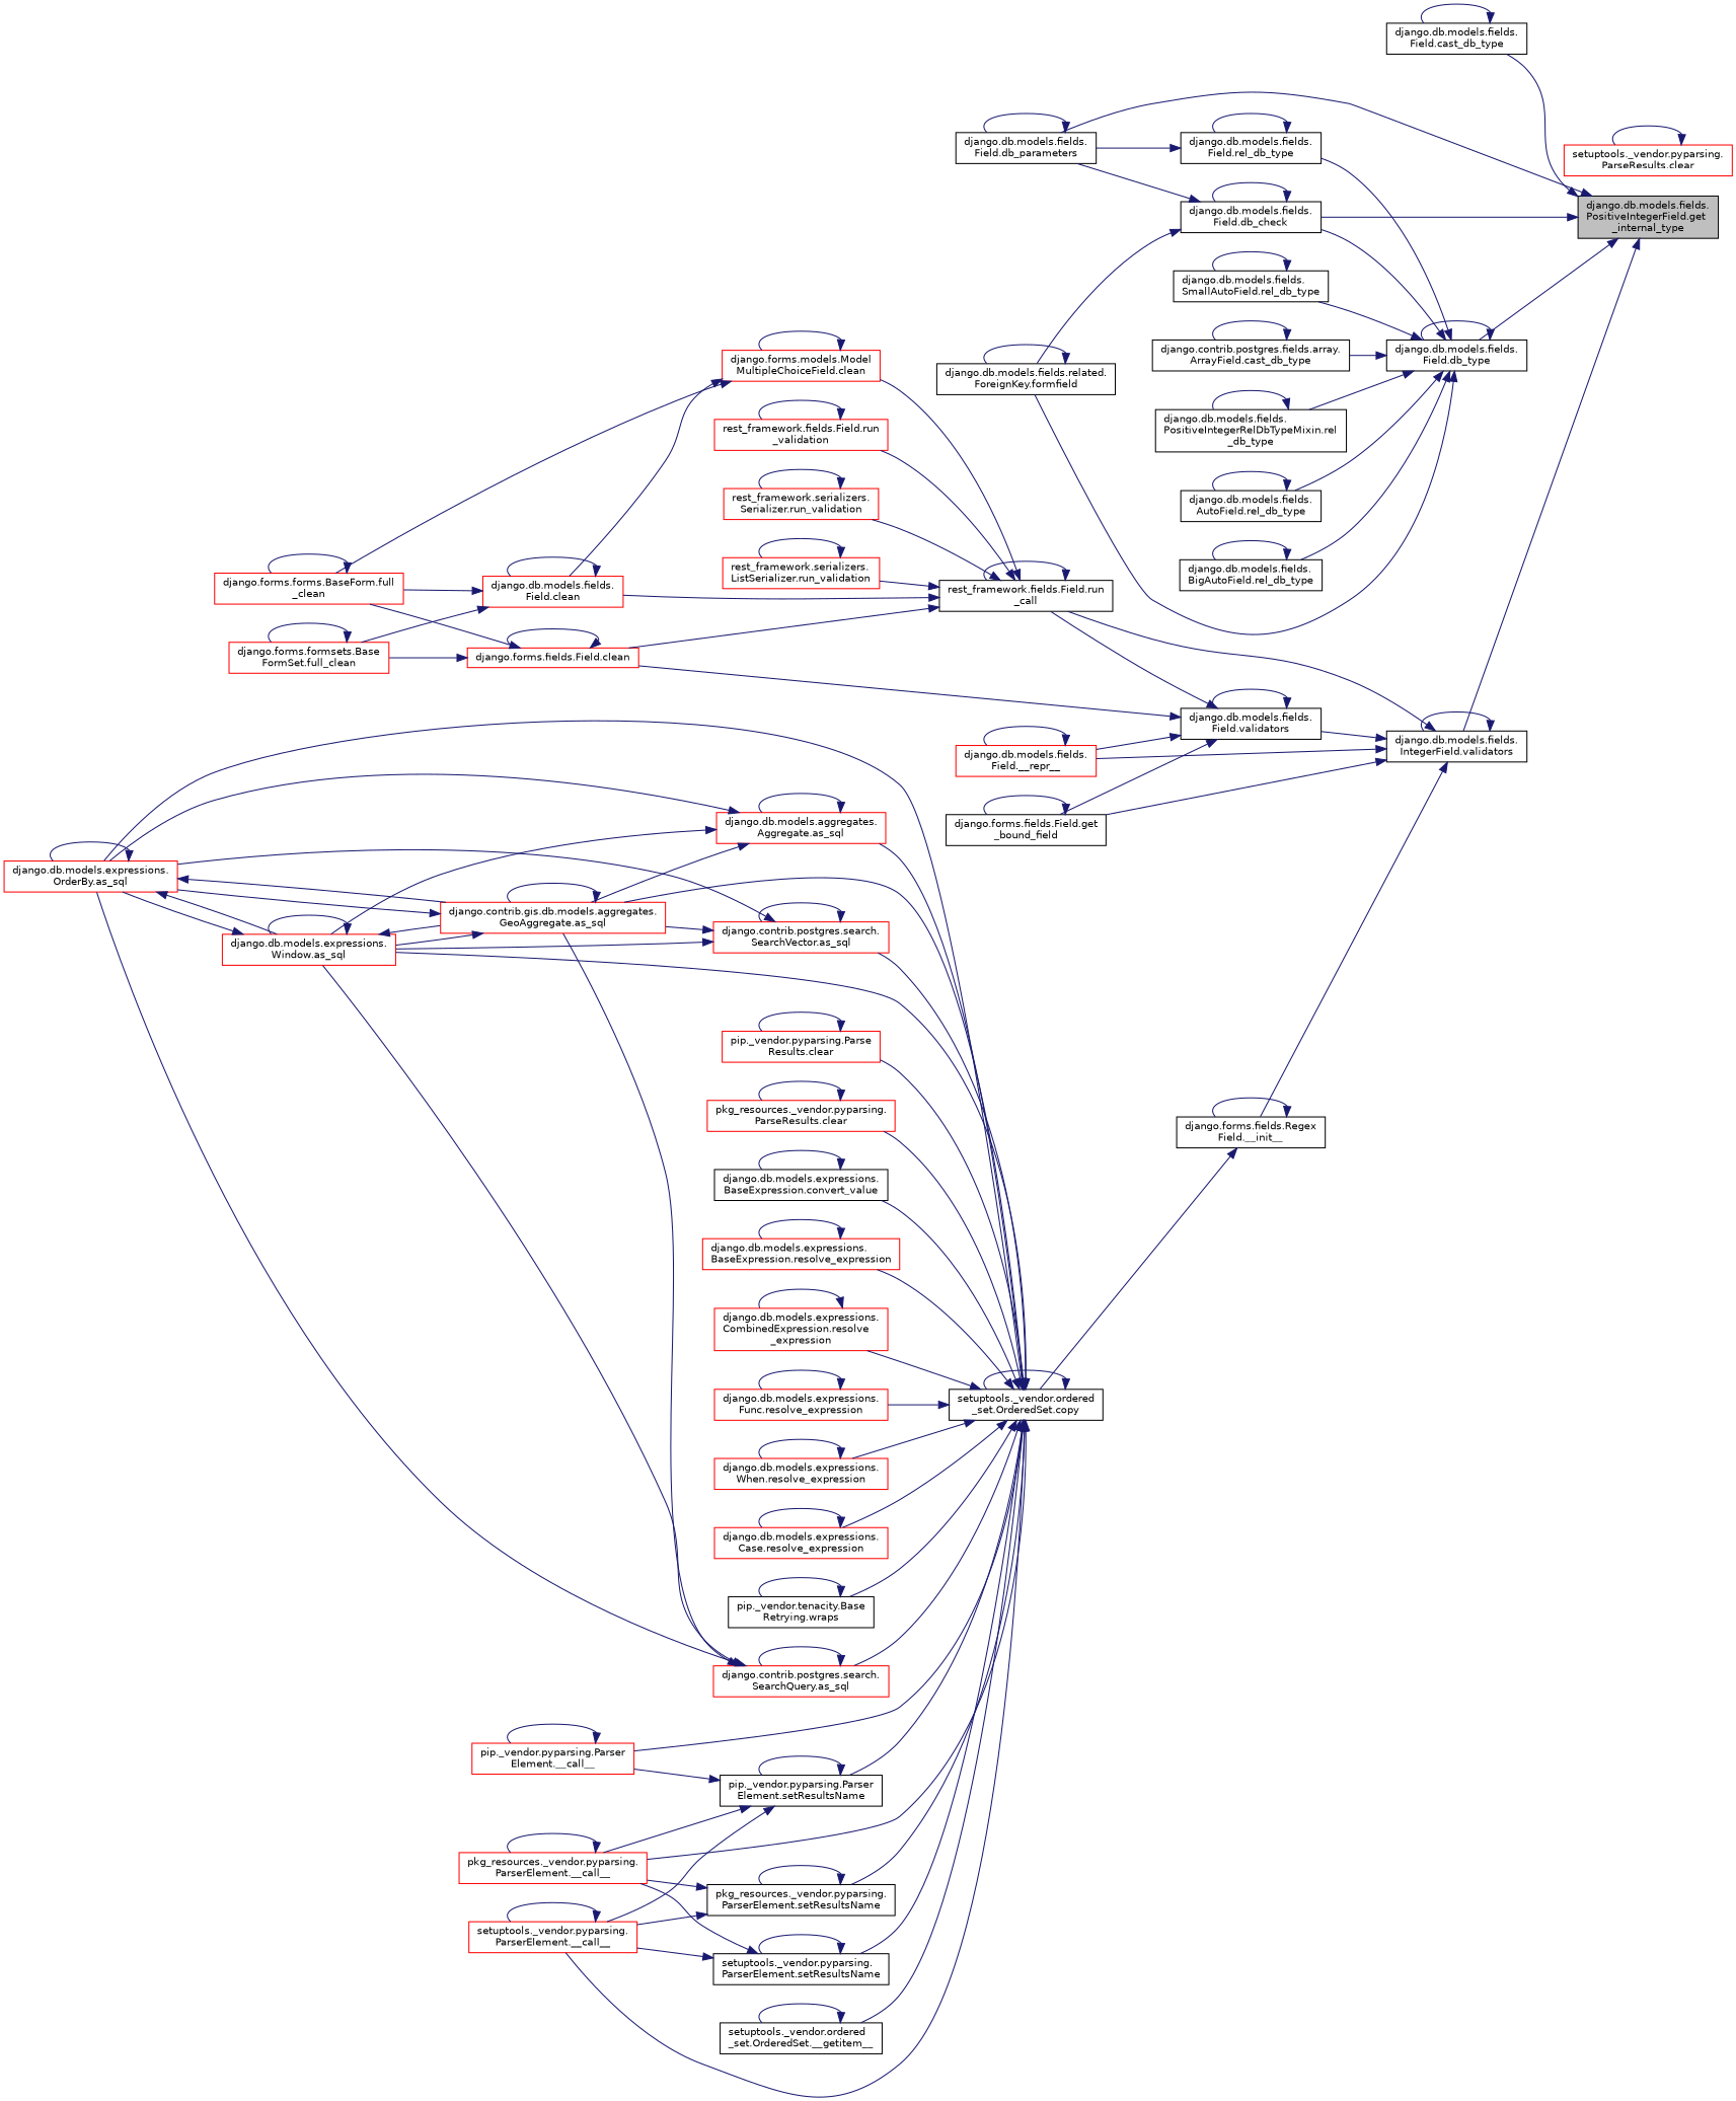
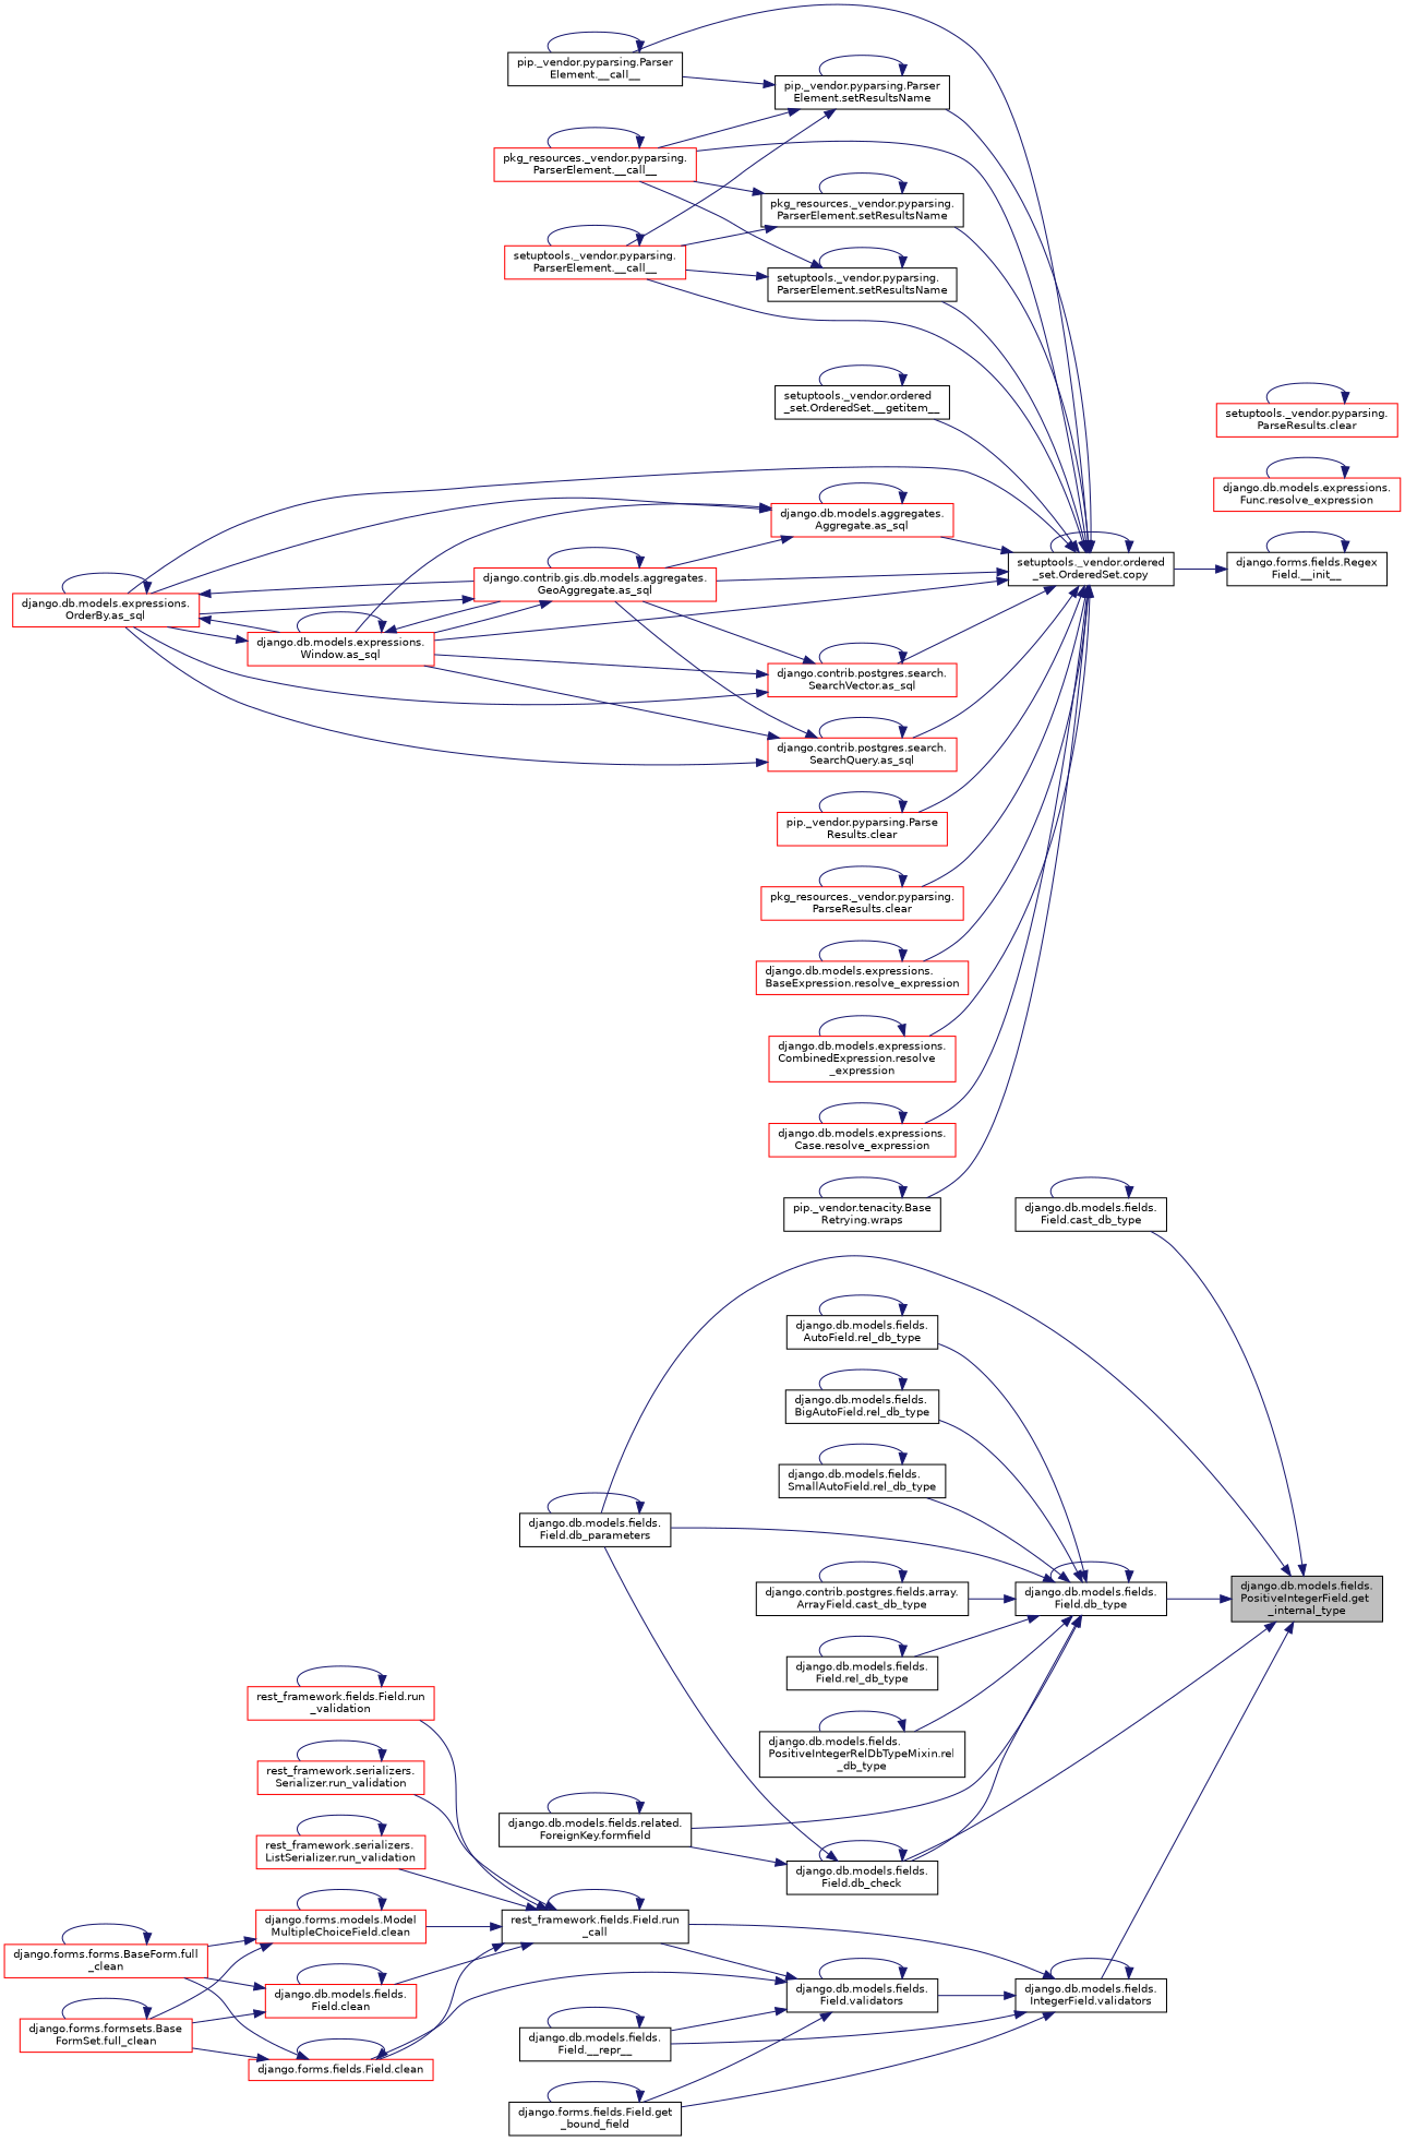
  digraph {
    rankdir=RL
    node [color=black fillcolor=white fontname=Helvetica fontsize=10 shape=record style=filled]
    edge [color=midnightblue dir=back fontname=Helvetica fontsize=10 labelfontname=Helvetica labelfontsize=10 style=solid]
    n1 [fillcolor=grey75 fontcolor=black height=0.2 label="django.db.models.fields.\lPositiveIntegerField.get\l_internal_type" width=0.4]
    n2 [height=0.2 label="django.db.models.fields.\lField.cast_db_type" width=0.4]
    n3 [height=0.2 label="django.db.models.fields.\lField.db_check" width=0.4]
    n4 [height=0.2 label="django.db.models.fields.\lField.db_parameters" width=0.4]
    n5 [height=0.2 label="django.db.models.fields.\lField.db_type" width=0.4]
    n6 [height=0.2 label="django.db.models.fields.\lIntegerField.validators" width=0.4]
    n7 [height=0.2 label="django.db.models.fields.related.\lForeignKey.formfield" width=0.4]
    n8 [height=0.2 label="django.contrib.postgres.fields.array.\lArrayField.cast_db_type" width=0.4]
    n9 [height=0.2 label="django.db.models.fields.\lField.rel_db_type" width=0.4]
    n10 [height=0.2 label="django.db.models.fields.\lPositiveIntegerRelDbTypeMixin.rel\l_db_type" width=0.4]
    n11 [height=0.2 label="django.db.models.fields.\lAutoField.rel_db_type" width=0.4]
    n12 [height=0.2 label="django.db.models.fields.\lBigAutoField.rel_db_type" width=0.4]
    n13 [height=0.2 label="django.db.models.fields.\lSmallAutoField.rel_db_type" width=0.4]
    n14 [height=0.2 label="django.forms.fields.Regex\lField.__init__" width=0.4]
-   n15 [color=red height=0.2 label="django.db.models.fields.\lField.__repr__" width=0.4]
+   n15 [height=0.2 label="django.db.models.fields.\lField.__repr__" width=0.4]
    n16 [height=0.2 label="django.forms.fields.Field.get\l_bound_field" width=0.4]
    n17 [height=0.2 label="rest_framework.fields.Field.run\l_call" width=0.4]
    n18 [height=0.2 label="django.db.models.fields.\lField.validators" width=0.4]
    n19 [height=0.2 label="setuptools._vendor.ordered\l_set.OrderedSet.copy" width=0.4]
    n20 [color=red height=0.2 label="django.forms.fields.Field.clean" width=0.4]
    n21 [color=red height=0.2 label="django.forms.models.Model\lMultipleChoiceField.clean" width=0.4]
    n22 [color=red height=0.2 label="django.db.models.fields.\lField.clean" width=0.4]
    n23 [color=red height=0.2 label="rest_framework.fields.Field.run\l_validation" width=0.4]
    n24 [color=red height=0.2 label="rest_framework.serializers.\lSerializer.run_validation" width=0.4]
    n25 [color=red height=0.2 label="rest_framework.serializers.\lListSerializer.run_validation" width=0.4]
-   n26 [color=red height=0.2 label="pip._vendor.pyparsing.Parser\lElement.__call__" width=0.4]
+   n26 [height=0.2 label="pip._vendor.pyparsing.Parser\lElement.__call__" width=0.4]
    n27 [color=red height=0.2 label="pkg_resources._vendor.pyparsing.\lParserElement.__call__" width=0.4]
    n28 [color=red height=0.2 label="setuptools._vendor.pyparsing.\lParserElement.__call__" width=0.4]
    n29 [height=0.2 label="setuptools._vendor.ordered\l_set.OrderedSet.__getitem__" width=0.4]
    n30 [color=red height=0.2 label="django.db.models.aggregates.\lAggregate.as_sql" width=0.4]
    n31 [color=red height=0.2 label="django.contrib.gis.db.models.aggregates.\lGeoAggregate.as_sql" width=0.4]
    n32 [color=red height=0.2 label="django.db.models.expressions.\lWindow.as_sql" width=0.4]
    n33 [color=red height=0.2 label="django.db.models.expressions.\lOrderBy.as_sql" width=0.4]
    n34 [color=red height=0.2 label="django.contrib.postgres.search.\lSearchVector.as_sql" width=0.4]
    n35 [color=red height=0.2 label="django.contrib.postgres.search.\lSearchQuery.as_sql" width=0.4]
    n36 [color=red height=0.2 label="pip._vendor.pyparsing.Parse\lResults.clear" width=0.4]
    n37 [color=red height=0.2 label="pkg_resources._vendor.pyparsing.\lParseResults.clear" width=0.4]
-   n38 [height=0.2 label="django.db.models.expressions.\lBaseExpression.convert_value" width=0.4]
    n39 [color=red height=0.2 label="django.db.models.expressions.\lBaseExpression.resolve_expression" width=0.4]
    n40 [color=red height=0.2 label="django.db.models.expressions.\lCombinedExpression.resolve\l_expression" width=0.4]
    n41 [color=red height=0.2 label="django.db.models.expressions.\lFunc.resolve_expression" width=0.4]
-   n42 [color=red height=0.2 label="django.db.models.expressions.\lWhen.resolve_expression" width=0.4]
    n43 [color=red height=0.2 label="django.db.models.expressions.\lCase.resolve_expression" width=0.4]
    n44 [height=0.2 label="pip._vendor.pyparsing.Parser\lElement.setResultsName" width=0.4]
    n45 [height=0.2 label="pkg_resources._vendor.pyparsing.\lParserElement.setResultsName" width=0.4]
    n46 [height=0.2 label="setuptools._vendor.pyparsing.\lParserElement.setResultsName" width=0.4]
    n47 [height=0.2 label="pip._vendor.tenacity.Base\lRetrying.wraps" width=0.4]
    n48 [color=red height=0.2 label="setuptools._vendor.pyparsing.\lParseResults.clear" width=0.4]
    n49 [color=red height=0.2 label="django.forms.forms.BaseForm.full\l_clean" width=0.4]
    n50 [color=red height=0.2 label="django.forms.formsets.Base\lFormSet.full_clean" width=0.4]
    n1 -> n2
    n1 -> n3
    n1 -> n4
    n1 -> n5
    n1 -> n6
    n2 -> n2
    n3 -> n3
    n3 -> n4
    n3 -> n7
    n4 -> n4
    n5 -> n3
-   n9 -> n4
+   n5 -> n4
    n5 -> n5
    n5 -> n7
    n5 -> n8
    n5 -> n9
    n5 -> n10
    n5 -> n11
    n5 -> n12
    n5 -> n13
    n6 -> n6
-   n6 -> n14
    n6 -> n15
    n6 -> n16
    n6 -> n17
    n6 -> n18
    n7 -> n7
    n8 -> n8
    n9 -> n9
    n10 -> n10
    n11 -> n11
    n12 -> n12
    n13 -> n13
    n14 -> n14
    n14 -> n19
    n15 -> n15
    n16 -> n16
    n17 -> n17
    n17 -> n20
    n17 -> n21
    n17 -> n22
    n17 -> n23
    n17 -> n24
    n17 -> n25
    n18 -> n15
    n18 -> n16
    n18 -> n17
    n18 -> n18
    n18 -> n20
    n19 -> n19
    n19 -> n26
    n19 -> n27
    n19 -> n28
    n19 -> n29
    n19 -> n30
    n19 -> n31
    n19 -> n32
    n19 -> n33
    n19 -> n34
    n19 -> n35
    n19 -> n36
    n19 -> n37
-   n19 -> n38
    n19 -> n39
    n19 -> n40
-   n19 -> n41
-   n19 -> n42
    n19 -> n43
    n19 -> n44
    n19 -> n45
    n19 -> n46
    n19 -> n47
    n20 -> n20
    n20 -> n49
    n20 -> n50
    n21 -> n21
    n21 -> n49
-   n21 -> n22
+   n21 -> n50
    n22 -> n22
    n22 -> n49
    n22 -> n50
    n23 -> n23
    n24 -> n24
    n25 -> n25
    n26 -> n26
    n27 -> n27
    n28 -> n28
    n29 -> n29
    n30 -> n30
    n30 -> n31
    n30 -> n32
    n30 -> n33
    n31 -> n31
    n31 -> n32
    n31 -> n33
    n32 -> n31
    n32 -> n32
    n32 -> n33
    n33 -> n31
    n33 -> n32
    n33 -> n33
    n34 -> n31
    n34 -> n32
    n34 -> n33
    n34 -> n34
    n35 -> n31
    n35 -> n32
    n35 -> n33
    n35 -> n35
    n36 -> n36
    n37 -> n37
-   n38 -> n38
    n39 -> n39
    n40 -> n40
    n41 -> n41
-   n42 -> n42
    n43 -> n43
    n44 -> n26
    n44 -> n27
    n44 -> n28
    n44 -> n44
    n45 -> n27
    n45 -> n28
    n45 -> n45
    n46 -> n27
    n46 -> n28
    n46 -> n46
    n47 -> n47
    n48 -> n48
    n49 -> n49
    n50 -> n50
  }
